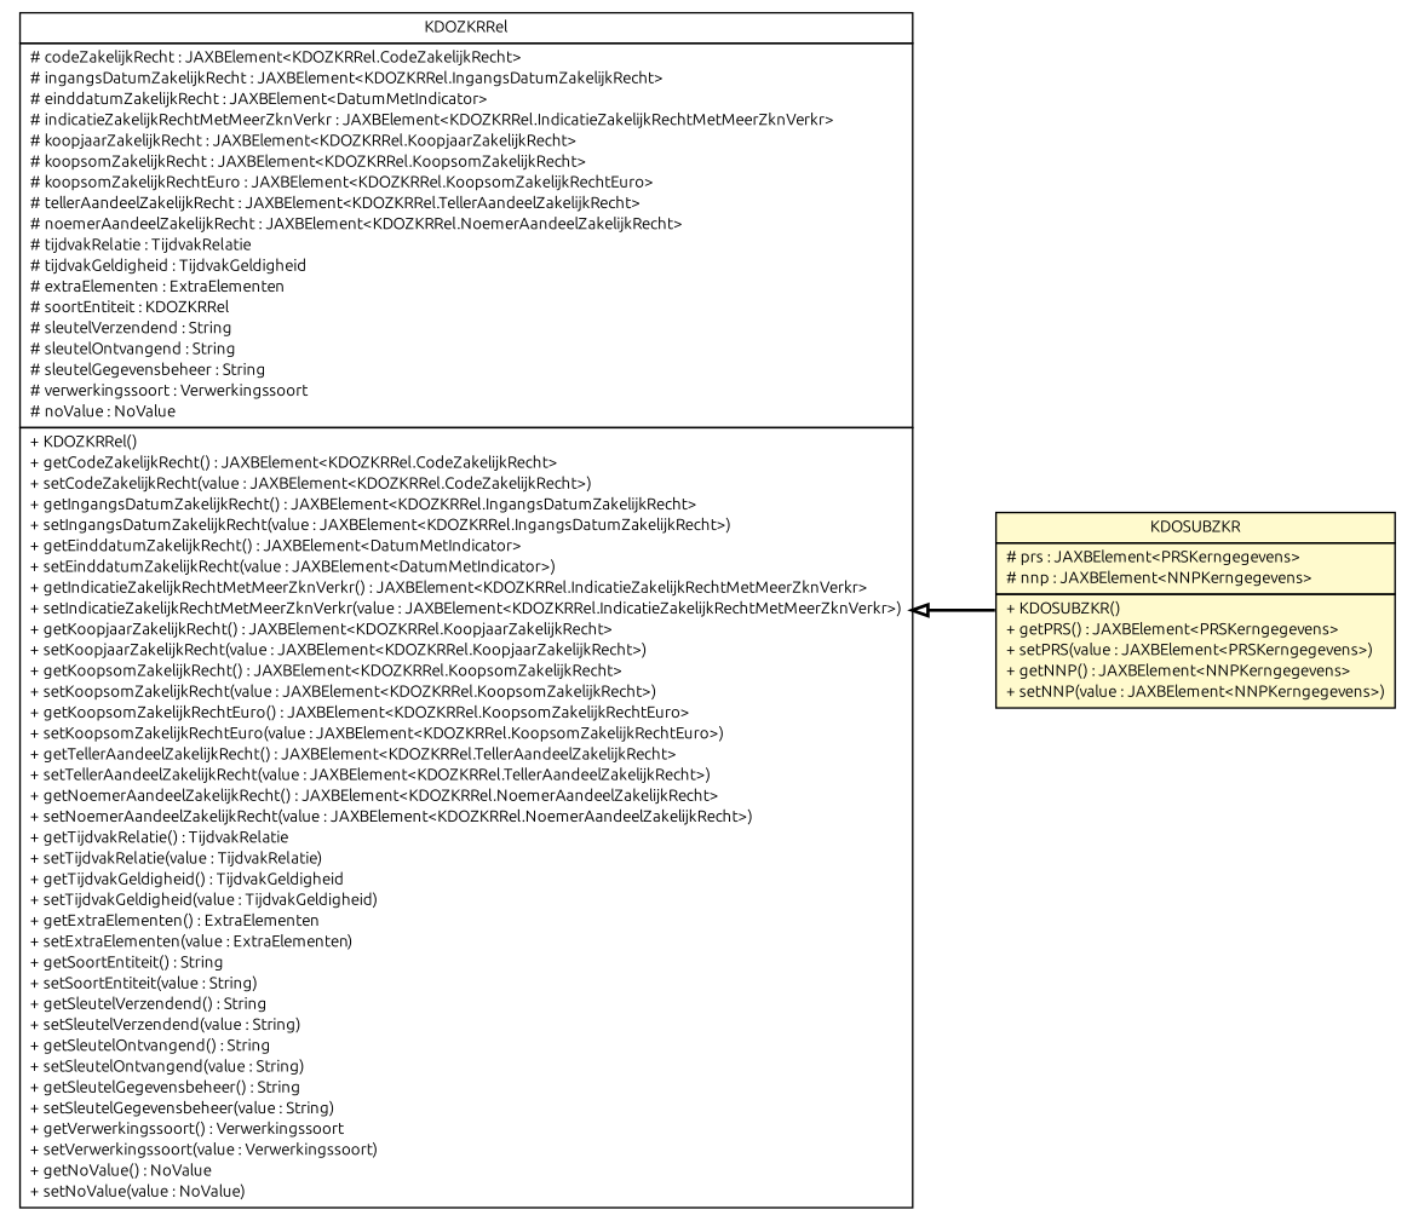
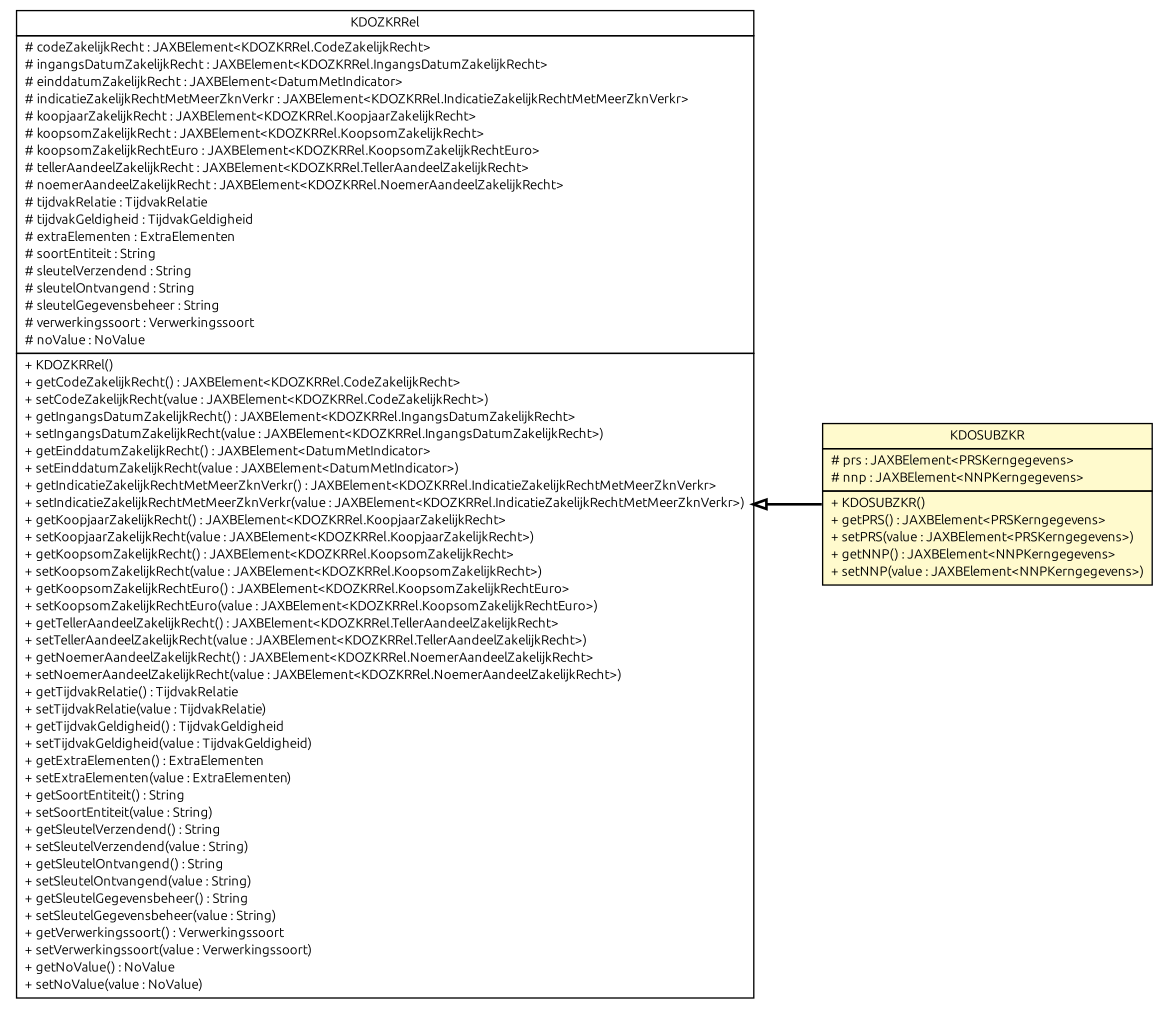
  digraph {
    nodesep=0.25
    ranksep=0.5
    rankdir=LR
    fontname=Ubuntu
    node [fontcolor=black fontname=Ubuntu fontsize=10.0 shape=plaintext]
    n1 [label=<<table title="nl.egem.stuf.sector.bg._0204.KDOKennisgeving.KDOSUBZKR" border="0" cellborder="1" cellspacing="0" cellpadding="2" port="p" bgcolor="lemonChiffon" href="./KDOKennisgeving.KDOSUBZKR.html"> 		<tr><td><table border="0" cellspacing="0" cellpadding="1"> <tr><td align="center" balign="center"> KDOSUBZKR </td></tr> 		</table></td></tr> 		<tr><td><table border="0" cellspacing="0" cellpadding="1"> <tr><td align="left" balign="left"> # prs : JAXBElement&lt;PRSKerngegevens&gt; </td></tr> <tr><td align="left" balign="left"> # nnp : JAXBElement&lt;NNPKerngegevens&gt; </td></tr> 		</table></td></tr> 		<tr><td><table border="0" cellspacing="0" cellpadding="1"> <tr><td align="left" balign="left"> + KDOSUBZKR() </td></tr> <tr><td align="left" balign="left"> + getPRS() : JAXBElement&lt;PRSKerngegevens&gt; </td></tr> <tr><td align="left" balign="left"> + setPRS(value : JAXBElement&lt;PRSKerngegevens&gt;) </td></tr> <tr><td align="left" balign="left"> + getNNP() : JAXBElement&lt;NNPKerngegevens&gt; </td></tr> <tr><td align="left" balign="left"> + setNNP(value : JAXBElement&lt;NNPKerngegevens&gt;) </td></tr> 		</table></td></tr> 		</table>>]
-   n2 [label=<<table title="nl.egem.stuf.sector.bg._0204.KDOZKRRel" border="0" cellborder="1" cellspacing="0" cellpadding="2" port="p" href="./KDOZKRRel.html"> 		<tr><td><table border="0" cellspacing="0" cellpadding="1"> <tr><td align="center" balign="center"> KDOZKRRel </td></tr> 		</table></td></tr> 		<tr><td><table border="0" cellspacing="0" cellpadding="1"> <tr><td align="left" balign="left"> # codeZakelijkRecht : JAXBElement&lt;KDOZKRRel.CodeZakelijkRecht&gt; </td></tr> <tr><td align="left" balign="left"> # ingangsDatumZakelijkRecht : JAXBElement&lt;KDOZKRRel.IngangsDatumZakelijkRecht&gt; </td></tr> <tr><td align="left" balign="left"> # einddatumZakelijkRecht : JAXBElement&lt;DatumMetIndicator&gt; </td></tr> <tr><td align="left" balign="left"> # indicatieZakelijkRechtMetMeerZknVerkr : JAXBElement&lt;KDOZKRRel.IndicatieZakelijkRechtMetMeerZknVerkr&gt; </td></tr> <tr><td align="left" balign="left"> # koopjaarZakelijkRecht : JAXBElement&lt;KDOZKRRel.KoopjaarZakelijkRecht&gt; </td></tr> <tr><td align="left" balign="left"> # koopsomZakelijkRecht : JAXBElement&lt;KDOZKRRel.KoopsomZakelijkRecht&gt; </td></tr> <tr><td align="left" balign="left"> # koopsomZakelijkRechtEuro : JAXBElement&lt;KDOZKRRel.KoopsomZakelijkRechtEuro&gt; </td></tr> <tr><td align="left" balign="left"> # tellerAandeelZakelijkRecht : JAXBElement&lt;KDOZKRRel.TellerAandeelZakelijkRecht&gt; </td></tr> <tr><td align="left" balign="left"> # noemerAandeelZakelijkRecht : JAXBElement&lt;KDOZKRRel.NoemerAandeelZakelijkRecht&gt; </td></tr> <tr><td align="left" balign="left"> # tijdvakRelatie : TijdvakRelatie </td></tr> <tr><td align="left" balign="left"> # tijdvakGeldigheid : TijdvakGeldigheid </td></tr> <tr><td align="left" balign="left"> # extraElementen : ExtraElementen </td></tr> <tr><td align="left" balign="left"> # soortEntiteit : KDOZKRRel </td></tr> <tr><td align="left" balign="left"> # sleutelVerzendend : String </td></tr> <tr><td align="left" balign="left"> # sleutelOntvangend : String </td></tr> <tr><td align="left" balign="left"> # sleutelGegevensbeheer : String </td></tr> <tr><td align="left" balign="left"> # verwerkingssoort : Verwerkingssoort </td></tr> <tr><td align="left" balign="left"> # noValue : NoValue </td></tr> 		</table></td></tr> 		<tr><td><table border="0" cellspacing="0" cellpadding="1"> <tr><td align="left" balign="left"> + KDOZKRRel() </td></tr> <tr><td align="left" balign="left"> + getCodeZakelijkRecht() : JAXBElement&lt;KDOZKRRel.CodeZakelijkRecht&gt; </td></tr> <tr><td align="left" balign="left"> + setCodeZakelijkRecht(value : JAXBElement&lt;KDOZKRRel.CodeZakelijkRecht&gt;) </td></tr> <tr><td align="left" balign="left"> + getIngangsDatumZakelijkRecht() : JAXBElement&lt;KDOZKRRel.IngangsDatumZakelijkRecht&gt; </td></tr> <tr><td align="left" balign="left"> + setIngangsDatumZakelijkRecht(value : JAXBElement&lt;KDOZKRRel.IngangsDatumZakelijkRecht&gt;) </td></tr> <tr><td align="left" balign="left"> + getEinddatumZakelijkRecht() : JAXBElement&lt;DatumMetIndicator&gt; </td></tr> <tr><td align="left" balign="left"> + setEinddatumZakelijkRecht(value : JAXBElement&lt;DatumMetIndicator&gt;) </td></tr> <tr><td align="left" balign="left"> + getIndicatieZakelijkRechtMetMeerZknVerkr() : JAXBElement&lt;KDOZKRRel.IndicatieZakelijkRechtMetMeerZknVerkr&gt; </td></tr> <tr><td align="left" balign="left"> + setIndicatieZakelijkRechtMetMeerZknVerkr(value : JAXBElement&lt;KDOZKRRel.IndicatieZakelijkRechtMetMeerZknVerkr&gt;) </td></tr> <tr><td align="left" balign="left"> + getKoopjaarZakelijkRecht() : JAXBElement&lt;KDOZKRRel.KoopjaarZakelijkRecht&gt; </td></tr> <tr><td align="left" balign="left"> + setKoopjaarZakelijkRecht(value : JAXBElement&lt;KDOZKRRel.KoopjaarZakelijkRecht&gt;) </td></tr> <tr><td align="left" balign="left"> + getKoopsomZakelijkRecht() : JAXBElement&lt;KDOZKRRel.KoopsomZakelijkRecht&gt; </td></tr> <tr><td align="left" balign="left"> + setKoopsomZakelijkRecht(value : JAXBElement&lt;KDOZKRRel.KoopsomZakelijkRecht&gt;) </td></tr> <tr><td align="left" balign="left"> + getKoopsomZakelijkRechtEuro() : JAXBElement&lt;KDOZKRRel.KoopsomZakelijkRechtEuro&gt; </td></tr> <tr><td align="left" balign="left"> + setKoopsomZakelijkRechtEuro(value : JAXBElement&lt;KDOZKRRel.KoopsomZakelijkRechtEuro&gt;) </td></tr> <tr><td align="left" balign="left"> + getTellerAandeelZakelijkRecht() : JAXBElement&lt;KDOZKRRel.TellerAandeelZakelijkRecht&gt; </td></tr> <tr><td align="left" balign="left"> + setTellerAandeelZakelijkRecht(value : JAXBElement&lt;KDOZKRRel.TellerAandeelZakelijkRecht&gt;) </td></tr> <tr><td align="left" balign="left"> + getNoemerAandeelZakelijkRecht() : JAXBElement&lt;KDOZKRRel.NoemerAandeelZakelijkRecht&gt; </td></tr> <tr><td align="left" balign="left"> + setNoemerAandeelZakelijkRecht(value : JAXBElement&lt;KDOZKRRel.NoemerAandeelZakelijkRecht&gt;) </td></tr> <tr><td align="left" balign="left"> + getTijdvakRelatie() : TijdvakRelatie </td></tr> <tr><td align="left" balign="left"> + setTijdvakRelatie(value : TijdvakRelatie) </td></tr> <tr><td align="left" balign="left"> + getTijdvakGeldigheid() : TijdvakGeldigheid </td></tr> <tr><td align="left" balign="left"> + setTijdvakGeldigheid(value : TijdvakGeldigheid) </td></tr> <tr><td align="left" balign="left"> + getExtraElementen() : ExtraElementen </td></tr> <tr><td align="left" balign="left"> + setExtraElementen(value : ExtraElementen) </td></tr> <tr><td align="left" balign="left"> + getSoortEntiteit() : String </td></tr> <tr><td align="left" balign="left"> + setSoortEntiteit(value : String) </td></tr> <tr><td align="left" balign="left"> + getSleutelVerzendend() : String </td></tr> <tr><td align="left" balign="left"> + setSleutelVerzendend(value : String) </td></tr> <tr><td align="left" balign="left"> + getSleutelOntvangend() : String </td></tr> <tr><td align="left" balign="left"> + setSleutelOntvangend(value : String) </td></tr> <tr><td align="left" balign="left"> + getSleutelGegevensbeheer() : String </td></tr> <tr><td align="left" balign="left"> + setSleutelGegevensbeheer(value : String) </td></tr> <tr><td align="left" balign="left"> + getVerwerkingssoort() : Verwerkingssoort </td></tr> <tr><td align="left" balign="left"> + setVerwerkingssoort(value : Verwerkingssoort) </td></tr> <tr><td align="left" balign="left"> + getNoValue() : NoValue </td></tr> <tr><td align="left" balign="left"> + setNoValue(value : NoValue) </td></tr> 		</table></td></tr> 		</table>>]
+   n2 [label=<<table title="nl.egem.stuf.sector.bg._0204.KDOZKRRel" border="0" cellborder="1" cellspacing="0" cellpadding="2" port="p" href="./KDOZKRRel.html"> 		<tr><td><table border="0" cellspacing="0" cellpadding="1"> <tr><td align="center" balign="center"> KDOZKRRel </td></tr> 		</table></td></tr> 		<tr><td><table border="0" cellspacing="0" cellpadding="1"> <tr><td align="left" balign="left"> # codeZakelijkRecht : JAXBElement&lt;KDOZKRRel.CodeZakelijkRecht&gt; </td></tr> <tr><td align="left" balign="left"> # ingangsDatumZakelijkRecht : JAXBElement&lt;KDOZKRRel.IngangsDatumZakelijkRecht&gt; </td></tr> <tr><td align="left" balign="left"> # einddatumZakelijkRecht : JAXBElement&lt;DatumMetIndicator&gt; </td></tr> <tr><td align="left" balign="left"> # indicatieZakelijkRechtMetMeerZknVerkr : JAXBElement&lt;KDOZKRRel.IndicatieZakelijkRechtMetMeerZknVerkr&gt; </td></tr> <tr><td align="left" balign="left"> # koopjaarZakelijkRecht : JAXBElement&lt;KDOZKRRel.KoopjaarZakelijkRecht&gt; </td></tr> <tr><td align="left" balign="left"> # koopsomZakelijkRecht : JAXBElement&lt;KDOZKRRel.KoopsomZakelijkRecht&gt; </td></tr> <tr><td align="left" balign="left"> # koopsomZakelijkRechtEuro : JAXBElement&lt;KDOZKRRel.KoopsomZakelijkRechtEuro&gt; </td></tr> <tr><td align="left" balign="left"> # tellerAandeelZakelijkRecht : JAXBElement&lt;KDOZKRRel.TellerAandeelZakelijkRecht&gt; </td></tr> <tr><td align="left" balign="left"> # noemerAandeelZakelijkRecht : JAXBElement&lt;KDOZKRRel.NoemerAandeelZakelijkRecht&gt; </td></tr> <tr><td align="left" balign="left"> # tijdvakRelatie : TijdvakRelatie </td></tr> <tr><td align="left" balign="left"> # tijdvakGeldigheid : TijdvakGeldigheid </td></tr> <tr><td align="left" balign="left"> # extraElementen : ExtraElementen </td></tr> <tr><td align="left" balign="left"> # soortEntiteit : String </td></tr> <tr><td align="left" balign="left"> # sleutelVerzendend : String </td></tr> <tr><td align="left" balign="left"> # sleutelOntvangend : String </td></tr> <tr><td align="left" balign="left"> # sleutelGegevensbeheer : String </td></tr> <tr><td align="left" balign="left"> # verwerkingssoort : Verwerkingssoort </td></tr> <tr><td align="left" balign="left"> # noValue : NoValue </td></tr> 		</table></td></tr> 		<tr><td><table border="0" cellspacing="0" cellpadding="1"> <tr><td align="left" balign="left"> + KDOZKRRel() </td></tr> <tr><td align="left" balign="left"> + getCodeZakelijkRecht() : JAXBElement&lt;KDOZKRRel.CodeZakelijkRecht&gt; </td></tr> <tr><td align="left" balign="left"> + setCodeZakelijkRecht(value : JAXBElement&lt;KDOZKRRel.CodeZakelijkRecht&gt;) </td></tr> <tr><td align="left" balign="left"> + getIngangsDatumZakelijkRecht() : JAXBElement&lt;KDOZKRRel.IngangsDatumZakelijkRecht&gt; </td></tr> <tr><td align="left" balign="left"> + setIngangsDatumZakelijkRecht(value : JAXBElement&lt;KDOZKRRel.IngangsDatumZakelijkRecht&gt;) </td></tr> <tr><td align="left" balign="left"> + getEinddatumZakelijkRecht() : JAXBElement&lt;DatumMetIndicator&gt; </td></tr> <tr><td align="left" balign="left"> + setEinddatumZakelijkRecht(value : JAXBElement&lt;DatumMetIndicator&gt;) </td></tr> <tr><td align="left" balign="left"> + getIndicatieZakelijkRechtMetMeerZknVerkr() : JAXBElement&lt;KDOZKRRel.IndicatieZakelijkRechtMetMeerZknVerkr&gt; </td></tr> <tr><td align="left" balign="left"> + setIndicatieZakelijkRechtMetMeerZknVerkr(value : JAXBElement&lt;KDOZKRRel.IndicatieZakelijkRechtMetMeerZknVerkr&gt;) </td></tr> <tr><td align="left" balign="left"> + getKoopjaarZakelijkRecht() : JAXBElement&lt;KDOZKRRel.KoopjaarZakelijkRecht&gt; </td></tr> <tr><td align="left" balign="left"> + setKoopjaarZakelijkRecht(value : JAXBElement&lt;KDOZKRRel.KoopjaarZakelijkRecht&gt;) </td></tr> <tr><td align="left" balign="left"> + getKoopsomZakelijkRecht() : JAXBElement&lt;KDOZKRRel.KoopsomZakelijkRecht&gt; </td></tr> <tr><td align="left" balign="left"> + setKoopsomZakelijkRecht(value : JAXBElement&lt;KDOZKRRel.KoopsomZakelijkRecht&gt;) </td></tr> <tr><td align="left" balign="left"> + getKoopsomZakelijkRechtEuro() : JAXBElement&lt;KDOZKRRel.KoopsomZakelijkRechtEuro&gt; </td></tr> <tr><td align="left" balign="left"> + setKoopsomZakelijkRechtEuro(value : JAXBElement&lt;KDOZKRRel.KoopsomZakelijkRechtEuro&gt;) </td></tr> <tr><td align="left" balign="left"> + getTellerAandeelZakelijkRecht() : JAXBElement&lt;KDOZKRRel.TellerAandeelZakelijkRecht&gt; </td></tr> <tr><td align="left" balign="left"> + setTellerAandeelZakelijkRecht(value : JAXBElement&lt;KDOZKRRel.TellerAandeelZakelijkRecht&gt;) </td></tr> <tr><td align="left" balign="left"> + getNoemerAandeelZakelijkRecht() : JAXBElement&lt;KDOZKRRel.NoemerAandeelZakelijkRecht&gt; </td></tr> <tr><td align="left" balign="left"> + setNoemerAandeelZakelijkRecht(value : JAXBElement&lt;KDOZKRRel.NoemerAandeelZakelijkRecht&gt;) </td></tr> <tr><td align="left" balign="left"> + getTijdvakRelatie() : TijdvakRelatie </td></tr> <tr><td align="left" balign="left"> + setTijdvakRelatie(value : TijdvakRelatie) </td></tr> <tr><td align="left" balign="left"> + getTijdvakGeldigheid() : TijdvakGeldigheid </td></tr> <tr><td align="left" balign="left"> + setTijdvakGeldigheid(value : TijdvakGeldigheid) </td></tr> <tr><td align="left" balign="left"> + getExtraElementen() : ExtraElementen </td></tr> <tr><td align="left" balign="left"> + setExtraElementen(value : ExtraElementen) </td></tr> <tr><td align="left" balign="left"> + getSoortEntiteit() : String </td></tr> <tr><td align="left" balign="left"> + setSoortEntiteit(value : String) </td></tr> <tr><td align="left" balign="left"> + getSleutelVerzendend() : String </td></tr> <tr><td align="left" balign="left"> + setSleutelVerzendend(value : String) </td></tr> <tr><td align="left" balign="left"> + getSleutelOntvangend() : String </td></tr> <tr><td align="left" balign="left"> + setSleutelOntvangend(value : String) </td></tr> <tr><td align="left" balign="left"> + getSleutelGegevensbeheer() : String </td></tr> <tr><td align="left" balign="left"> + setSleutelGegevensbeheer(value : String) </td></tr> <tr><td align="left" balign="left"> + getVerwerkingssoort() : Verwerkingssoort </td></tr> <tr><td align="left" balign="left"> + setVerwerkingssoort(value : Verwerkingssoort) </td></tr> <tr><td align="left" balign="left"> + getNoValue() : NoValue </td></tr> <tr><td align="left" balign="left"> + setNoValue(value : NoValue) </td></tr> 		</table></td></tr> 		</table>>]
    n2 -> n1 [arrowtail=empty dir=back fontname=Ubuntu fontsize=10 headport=p labelfontname=Helvetica labelfontsize=10 tailport=p style=bold]
  }
